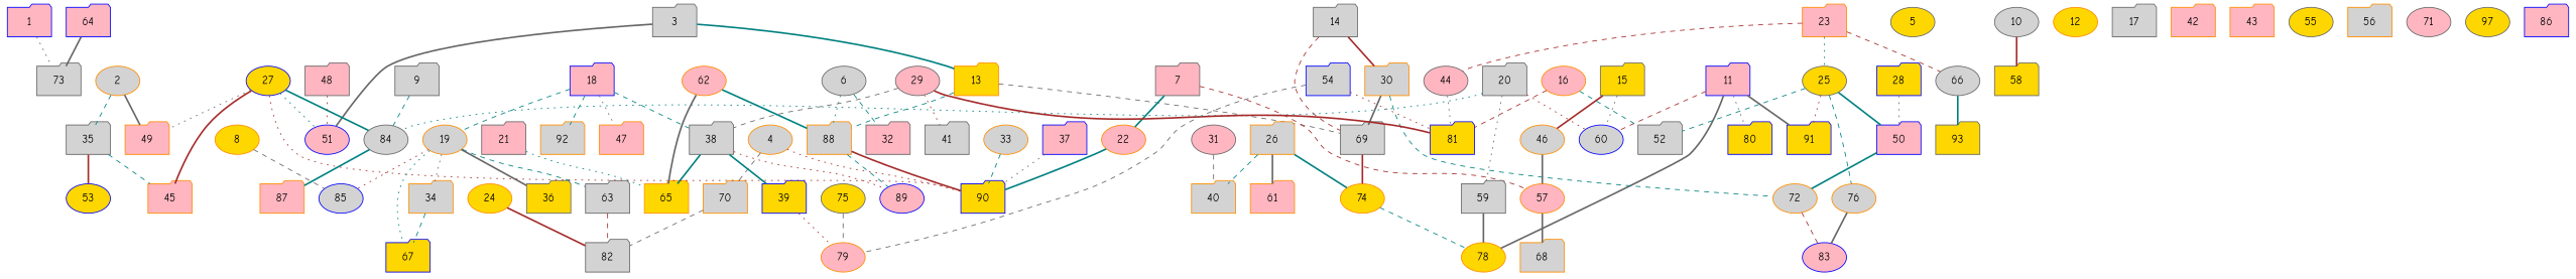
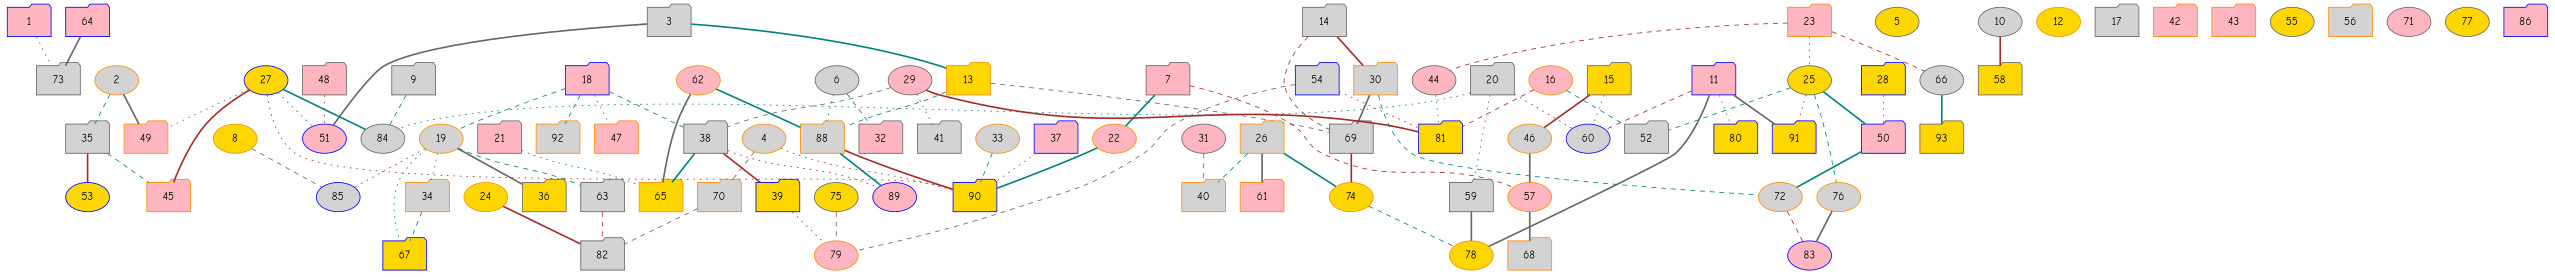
  graph {
    fontname="Comic Neue"
    node [color=darkorange fillcolor=lightgrey fontname="Comic Neue" shape=folder style=filled]
    edge [color=teal fontname="Comic Neue" style=bold]
    1 [color=blue fillcolor=lightpink]
    73 [color=gray40]
    2 [shape=ellipse]
    35 [color=gray40]
    49 [fillcolor=lightpink]
    45 [fillcolor=lightpink]
    53 [color=blue fillcolor=gold shape=ellipse]
    13 [fillcolor=gold]
    3 [color=gray40]
    51 [color=blue fillcolor=lightpink shape=ellipse]
    88
    69 [color=gray40]
    4 [shape=ellipse]
    70
    90 [color=blue fillcolor=gold]
    82 [color=gray40]
    5 [color=gray40 fillcolor=gold shape=ellipse]
    6 [color=gray40 shape=ellipse]
    32 [color=gray40 fillcolor=lightpink]
    89 [color=blue fillcolor=lightpink shape=ellipse]
    7 [color=gray40 fillcolor=lightpink]
    22 [fillcolor=lightpink shape=ellipse]
    57 [fillcolor=lightpink shape=ellipse]
    68
    8 [fillcolor=gold shape=ellipse]
    85 [color=blue shape=ellipse]
    84 [color=gray40 shape=ellipse]
    9 [color=gray40]
-   87 [fillcolor=lightpink]
    10 [color=gray40 shape=ellipse]
    58 [color=gray40 fillcolor=gold]
    11 [color=blue fillcolor=lightpink]
    60 [color=blue shape=ellipse]
    78 [fillcolor=gold shape=ellipse]
    80 [color=blue fillcolor=gold]
    91 [color=blue fillcolor=gold]
    12 [fillcolor=gold shape=ellipse]
    74 [fillcolor=gold shape=ellipse]
    14 [color=gray40]
    30
    72 [shape=ellipse]
    15 [color=gray40 fillcolor=gold]
    46 [shape=ellipse]
    16 [fillcolor=lightpink shape=ellipse]
    52 [color=gray40]
    81 [color=blue fillcolor=gold]
    17 [color=gray40]
    18 [color=blue fillcolor=lightpink]
    19 [shape=ellipse]
    38 [color=gray40]
    47 [fillcolor=lightpink]
    92
    34
    36 [color=gray40 fillcolor=gold]
    63 [color=gray40]
    67 [color=blue fillcolor=gold]
    65 [fillcolor=gold]
    39 [color=blue fillcolor=gold]
    20 [color=gray40]
    59 [color=gray40]
    21 [color=gray40 fillcolor=lightpink]
    23 [fillcolor=lightpink]
    25 [color=gray40 fillcolor=gold shape=ellipse]
    44 [color=gray40 fillcolor=lightpink shape=ellipse]
    66 [color=gray40 shape=ellipse]
    50 [color=blue fillcolor=lightpink]
    76 [shape=ellipse]
    93 [color=gray40 fillcolor=gold]
    24 [fillcolor=gold shape=ellipse]
    83 [color=blue fillcolor=lightpink shape=ellipse]
    26
    40
    61 [fillcolor=lightpink]
    27 [color=blue fillcolor=gold shape=ellipse]
    28 [color=blue fillcolor=gold]
    29 [color=gray40 fillcolor=lightpink shape=ellipse]
    41 [color=gray40]
    31 [color=gray40 fillcolor=lightpink shape=ellipse]
    33 [shape=ellipse]
    37 [color=blue fillcolor=lightpink]
    79 [fillcolor=lightpink shape=ellipse]
    42 [fillcolor=lightpink]
    43 [fillcolor=lightpink]
    48 [color=gray40 fillcolor=lightpink]
    54 [color=blue]
    55 [color=gray40 fillcolor=gold shape=ellipse]
    56
    62 [fillcolor=lightpink shape=ellipse]
    64 [color=blue fillcolor=lightpink]
    71 [color=gray40 fillcolor=lightpink shape=ellipse]
    75 [color=gray40 fillcolor=gold shape=ellipse]
-   77 [color=gray40 fillcolor=gold shape=ellipse label=97]
+   77 [color=gray40 fillcolor=gold shape=ellipse]
    86 [color=blue fillcolor=lightpink]
    1 -- 73 [color=gray40 style=dotted]
    2 -- 35 [style=dashed]
    2 -- 49 [color=gray40]
    35 -- 45 [style=dashed]
    35 -- 53 [color=brown]
    13 -- 88 [style=dashed]
    13 -- 69 [color=gray40 style=dashed]
    3 -- 13
    3 -- 51 [color=gray40]
    88 -- 90 [color=brown]
-   88 -- 89 [style=dashed]
+   88 -- 89
    69 -- 74 [color=brown]
    4 -- 70 [color=gray40 style=dashed]
    4 -- 90 [color=brown style=dotted]
    70 -- 82 [color=gray40 style=dashed]
    6 -- 88 [style=dotted]
    6 -- 32 [style=dashed]
    7 -- 22
    7 -- 57 [color=brown style=dashed]
    22 -- 90
    57 -- 68 [color=gray40]
    8 -- 85 [color=gray40 style=dashed]
-   84 -- 87
    9 -- 84 [style=dashed]
    10 -- 58 [color=brown]
    11 -- 60 [color=brown style=dashed]
    11 -- 78 [color=gray40]
    11 -- 80 [color=gray40 style=dotted]
    11 -- 91 [color=gray40]
    74 -- 78 [style=dashed]
    14 -- 69 [color=brown style=dashed]
    14 -- 30 [color=brown]
    30 -- 69 [color=gray40]
    30 -- 72 [style=dashed]
    72 -- 83 [color=brown style=dashed]
    15 -- 60 [color=gray40 style=dotted]
    15 -- 46 [color=brown]
    46 -- 57 [color=gray40]
    16 -- 52 [style=dashed]
    16 -- 81 [color=brown style=dashed]
    18 -- 19 [style=dashed]
    18 -- 38 [style=dashed]
    18 -- 47 [color=gray40 style=dotted]
    18 -- 92 [style=dashed]
    19 -- 85 [color=brown style=dotted]
    19 -- 34 [color=gray40 style=dotted]
    19 -- 36 [color=gray40]
    19 -- 63 [style=dashed]
    19 -- 67 [style=dotted]
    38 -- 89 [color=brown style=dotted]
    38 -- 65
-   38 -- 39
+   38 -- 39 [color=brown]
    34 -- 67 [style=dashed]
    63 -- 82 [color=brown style=dashed]
    39 -- 79 [color=brown style=dotted]
    20 -- 84 [style=dotted]
    20 -- 60 [color=brown style=dotted]
    20 -- 59 [color=gray40 style=dotted]
    59 -- 78 [color=gray40]
    21 -- 65 [style=dotted]
    23 -- 25 [style=dotted]
    23 -- 44 [color=brown style=dashed]
    23 -- 66 [color=brown style=dashed]
    25 -- 91 [color=brown style=dotted]
    25 -- 52 [style=dashed]
    25 -- 50
    25 -- 76 [style=dashed]
    44 -- 81 [color=gray40 style=dotted]
    66 -- 93
    50 -- 72
    76 -- 83 [color=gray40]
    24 -- 82 [color=brown]
    26 -- 74
    26 -- 40 [style=dashed]
    26 -- 61 [color=gray40]
    27 -- 49 [color=gray40 style=dotted]
    27 -- 45 [color=brown]
    27 -- 51 [style=dotted]
    27 -- 90 [color=brown style=dotted]
    27 -- 84
    28 -- 50 [color=gray40 style=dotted]
    29 -- 81 [color=brown]
    29 -- 38 [color=gray40 style=dashed]
    29 -- 41 [color=brown style=dotted]
    31 -- 40 [color=gray40 style=dashed]
    33 -- 90 [style=dashed]
    37 -- 90 [color=gray40 style=dotted]
    48 -- 51 [color=brown style=dotted]
    54 -- 81 [color=brown style=dotted]
    54 -- 79 [color=gray40 style=dashed]
    62 -- 88
    62 -- 65 [color=gray40]
    64 -- 73 [color=gray40]
    75 -- 79 [color=gray40 style=dashed]
  }
